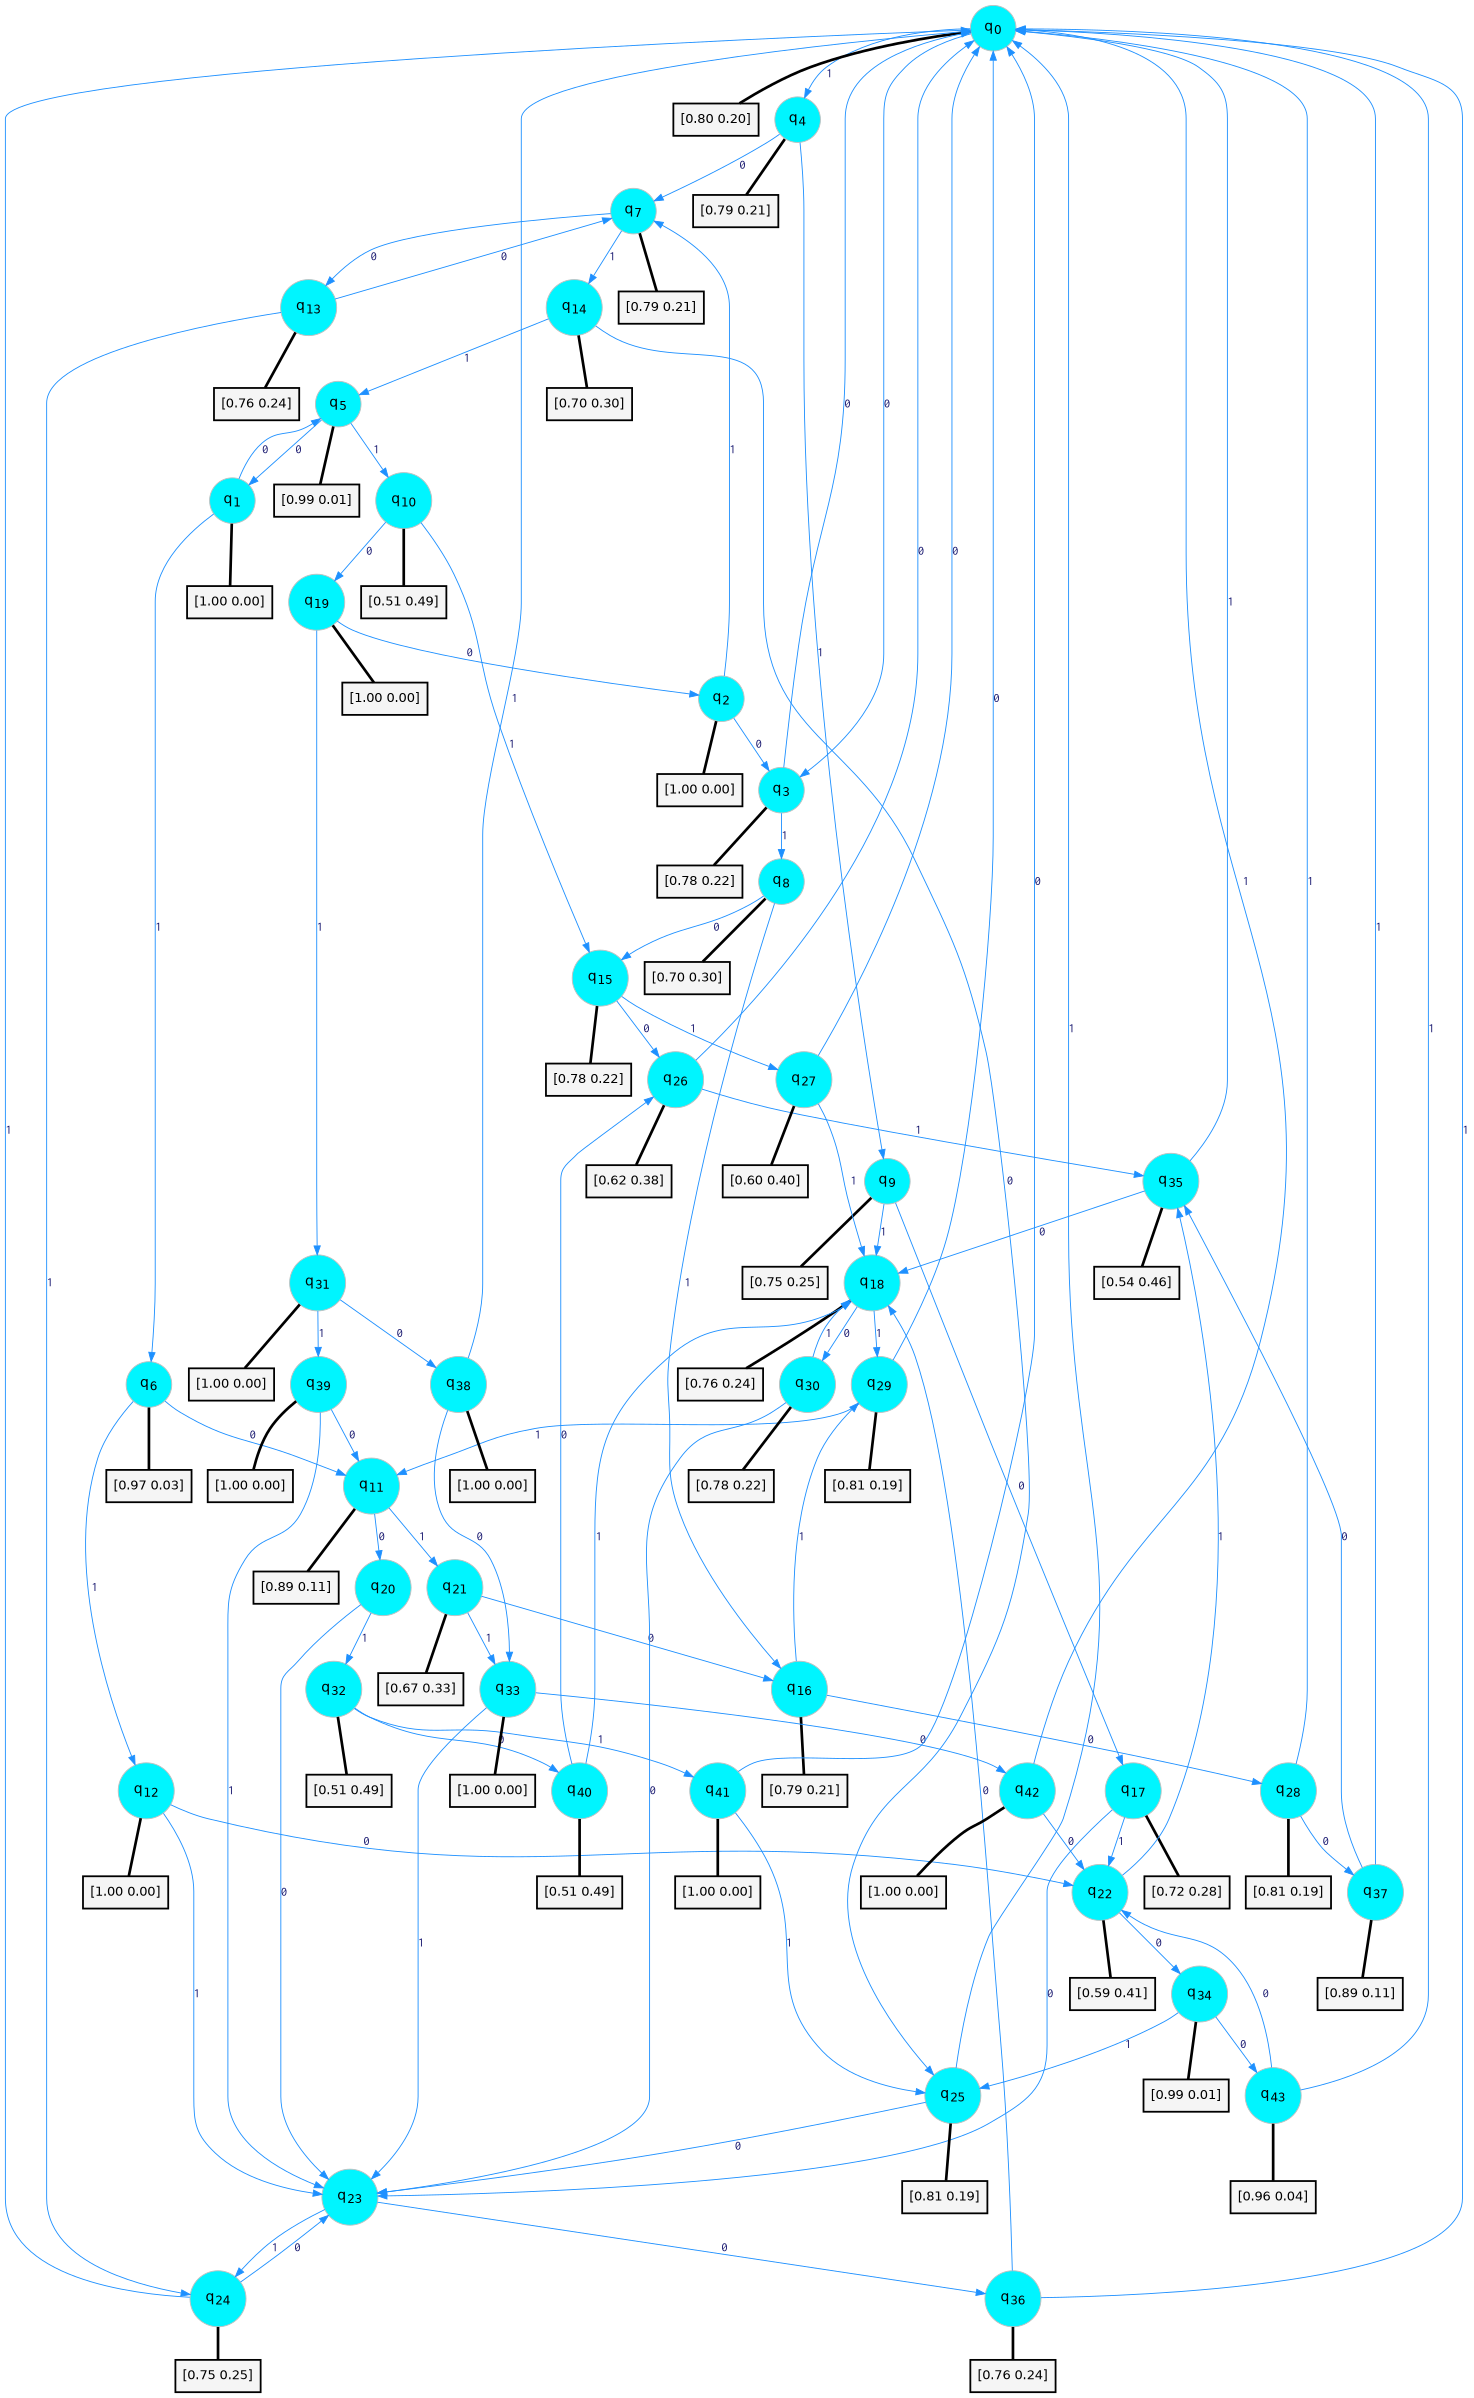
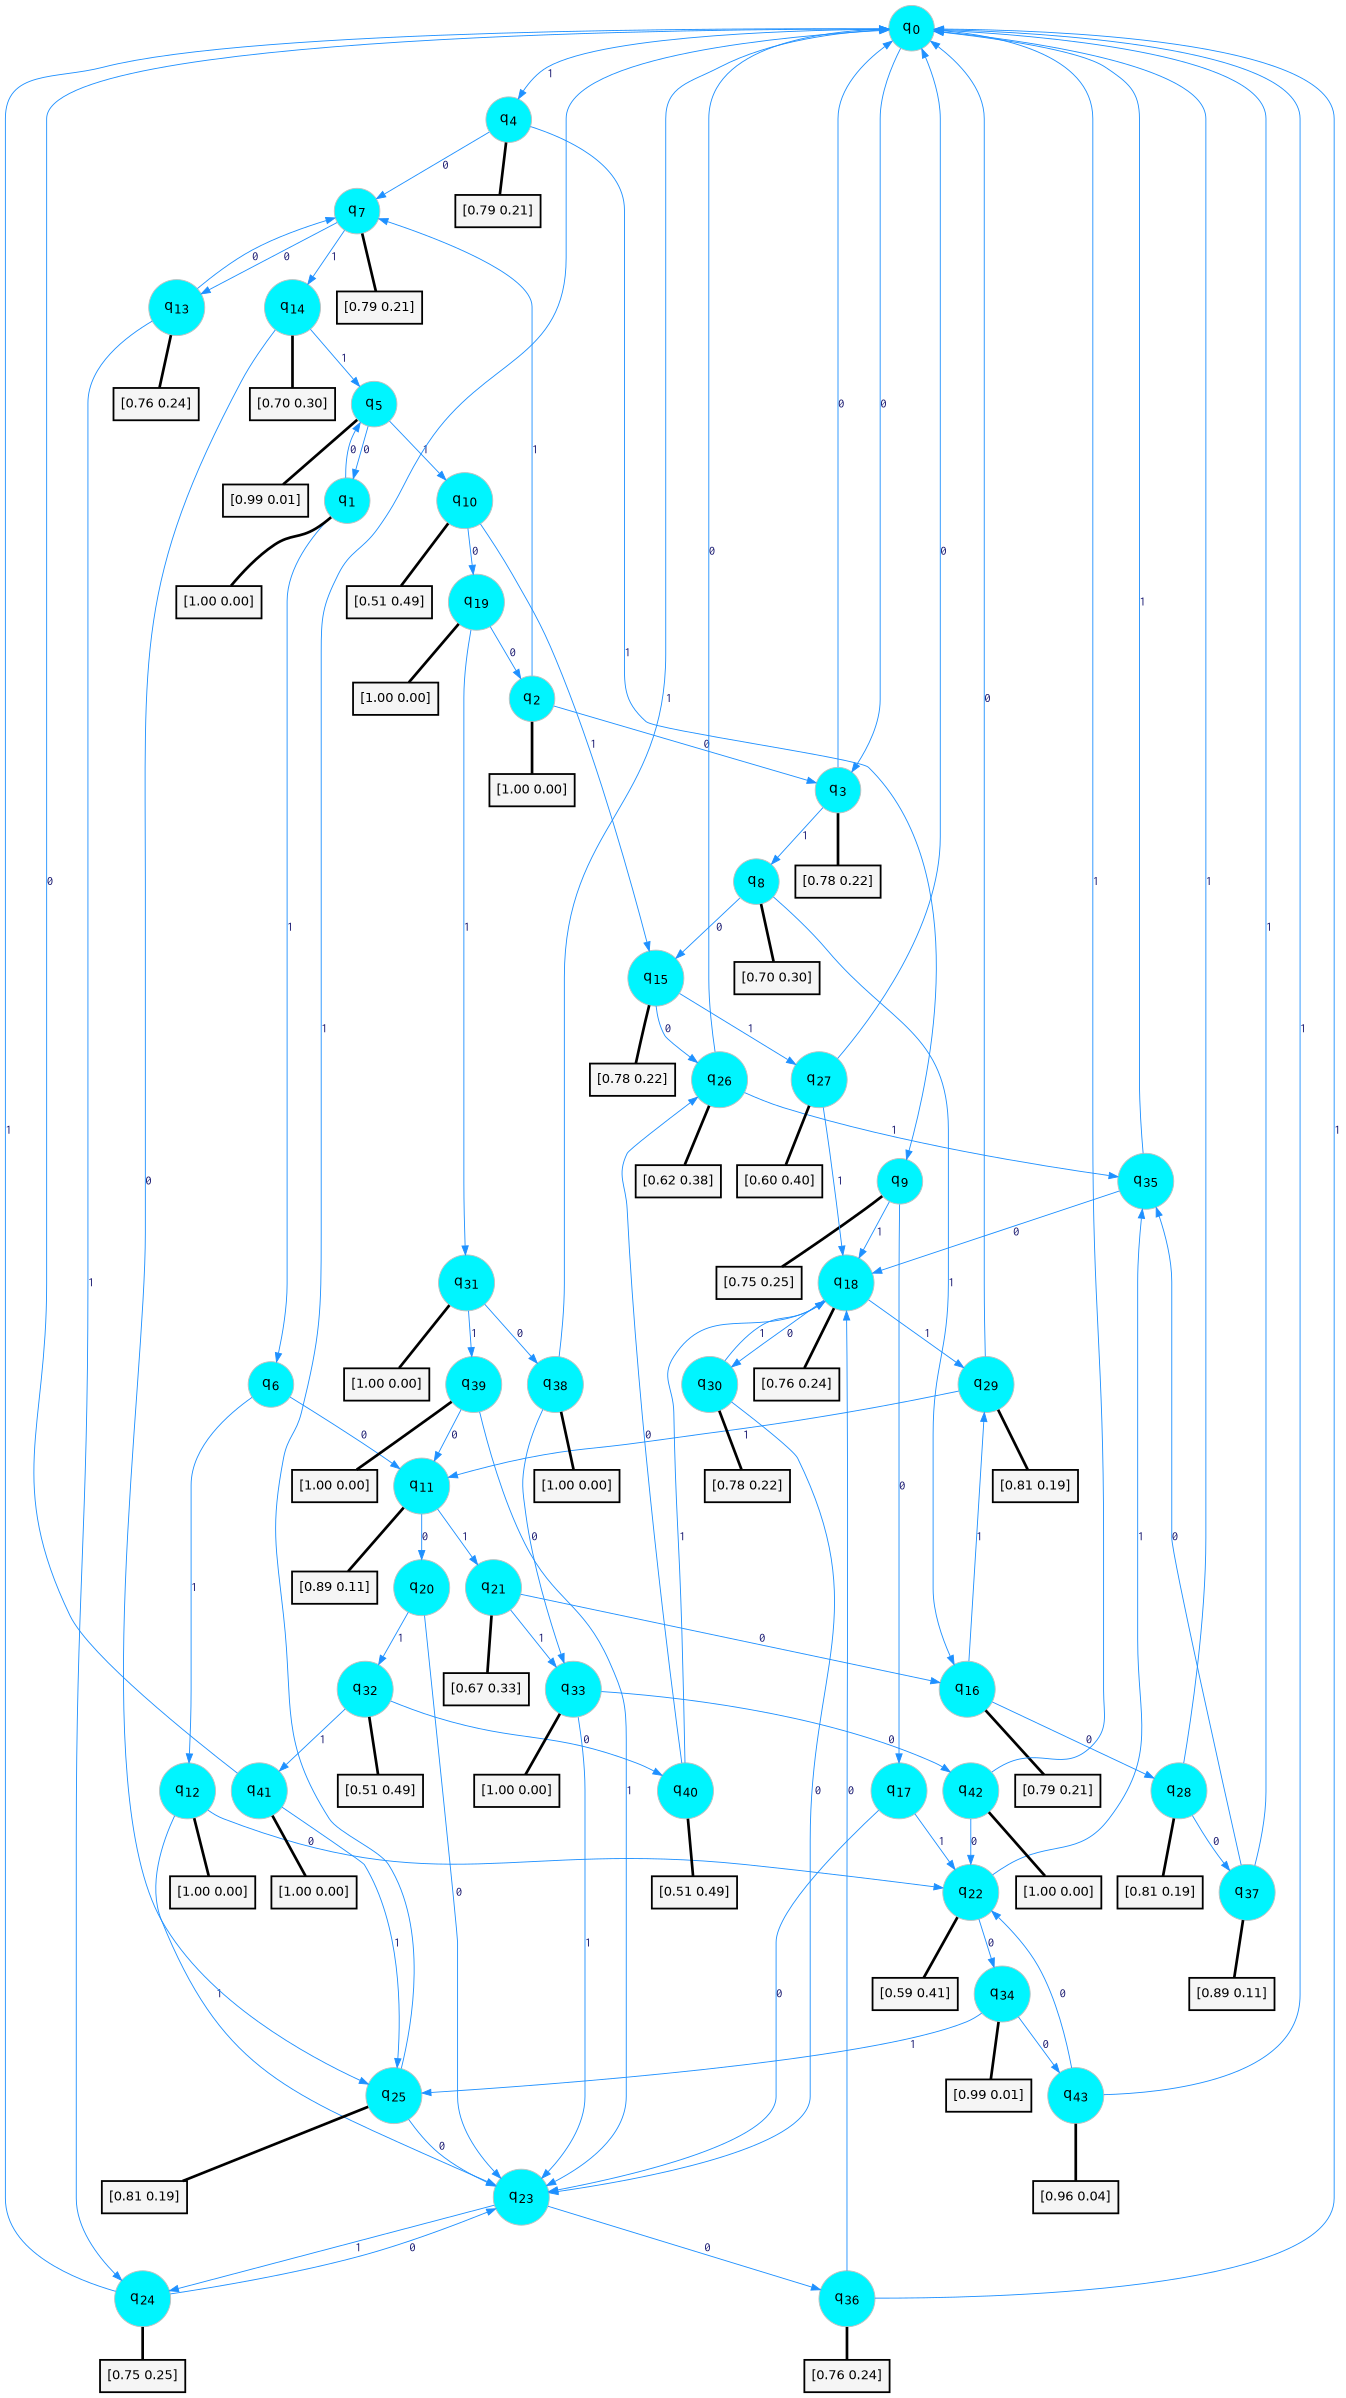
  digraph {
    rankdir=TD
    node [color=gray fillcolor=turquoise1 fontcolor=black fontname=Helvetica fontsize=16 fontweight=bold shape=circle style=filled]
    edge [arrowsize=1 color=dodgerblue1 fontcolor=midnightblue fontname=courier fontweight=bold penwidth=1 style=solid weight=20]
    n1 [label=<q<SUB>0</SUB>>]
    n2 [label=<q<SUB>3</SUB>>]
    n3 [label=<q<SUB>4</SUB>>]
-   n4 [color=black fillcolor=whitesmoke fontsize=14 label="[0.80 0.20]" penwidth=2 shape=box]
    n5 [label=<q<SUB>8</SUB>>]
    n6 [color=black fillcolor=whitesmoke fontsize=14 label="[0.78 0.22]" penwidth=2 shape=box]
    n7 [label=<q<SUB>7</SUB>>]
    n8 [label=<q<SUB>9</SUB>>]
    n9 [color=black fillcolor=whitesmoke fontsize=14 label="[0.79 0.21]" penwidth=2 shape=box]
    n10 [label=<q<SUB>1</SUB>>]
    n11 [label=<q<SUB>5</SUB>>]
    n12 [label=<q<SUB>6</SUB>>]
    n13 [color=black fillcolor=whitesmoke fontsize=14 label="[1.00 0.00]" penwidth=2 shape=box]
    n14 [label=<q<SUB>10</SUB>>]
    n15 [color=black fillcolor=whitesmoke fontsize=14 label="[0.99 0.01]" penwidth=2 shape=box]
    n16 [label=<q<SUB>11</SUB>>]
    n17 [label=<q<SUB>12</SUB>>]
-   n18 [color=black fillcolor=whitesmoke fontsize=14 label="[0.97 0.03]" penwidth=2 shape=box]
    n19 [label=<q<SUB>2</SUB>>]
    n20 [color=black fillcolor=whitesmoke fontsize=14 label="[1.00 0.00]" penwidth=2 shape=box]
    n21 [label=<q<SUB>13</SUB>>]
    n22 [label=<q<SUB>14</SUB>>]
    n23 [color=black fillcolor=whitesmoke fontsize=14 label="[0.79 0.21]" penwidth=2 shape=box]
    n24 [label=<q<SUB>15</SUB>>]
    n25 [label=<q<SUB>16</SUB>>]
    n26 [color=black fillcolor=whitesmoke fontsize=14 label="[0.70 0.30]" penwidth=2 shape=box]
    n27 [label=<q<SUB>17</SUB>>]
    n28 [label=<q<SUB>18</SUB>>]
    n29 [color=black fillcolor=whitesmoke fontsize=14 label="[0.75 0.25]" penwidth=2 shape=box]
    n30 [label=<q<SUB>19</SUB>>]
    n31 [color=black fillcolor=whitesmoke fontsize=14 label="[0.51 0.49]" penwidth=2 shape=box]
    n32 [label=<q<SUB>20</SUB>>]
    n33 [label=<q<SUB>21</SUB>>]
    n34 [color=black fillcolor=whitesmoke fontsize=14 label="[0.89 0.11]" penwidth=2 shape=box]
    n35 [label=<q<SUB>22</SUB>>]
    n36 [label=<q<SUB>23</SUB>>]
    n37 [color=black fillcolor=whitesmoke fontsize=14 label="[1.00 0.00]" penwidth=2 shape=box]
    n38 [label=<q<SUB>24</SUB>>]
    n39 [color=black fillcolor=whitesmoke fontsize=14 label="[0.76 0.24]" penwidth=2 shape=box]
    n40 [label=<q<SUB>25</SUB>>]
    n41 [color=black fillcolor=whitesmoke fontsize=14 label="[0.70 0.30]" penwidth=2 shape=box]
    n42 [label=<q<SUB>26</SUB>>]
    n43 [label=<q<SUB>27</SUB>>]
    n44 [color=black fillcolor=whitesmoke fontsize=14 label="[0.78 0.22]" penwidth=2 shape=box]
    n45 [label=<q<SUB>28</SUB>>]
    n46 [label=<q<SUB>29</SUB>>]
    n47 [color=black fillcolor=whitesmoke fontsize=14 label="[0.79 0.21]" penwidth=2 shape=box]
-   n48 [color=black fillcolor=whitesmoke fontsize=14 label="[0.72 0.28]" penwidth=2 shape=box]
    n49 [label=<q<SUB>30</SUB>>]
    n50 [color=black fillcolor=whitesmoke fontsize=14 label="[0.76 0.24]" penwidth=2 shape=box]
    n51 [label=<q<SUB>31</SUB>>]
    n52 [color=black fillcolor=whitesmoke fontsize=14 label="[1.00 0.00]" penwidth=2 shape=box]
    n53 [label=<q<SUB>32</SUB>>]
    n54 [label=<q<SUB>33</SUB>>]
    n55 [color=black fillcolor=whitesmoke fontsize=14 label="[0.67 0.33]" penwidth=2 shape=box]
    n56 [label=<q<SUB>34</SUB>>]
    n57 [label=<q<SUB>35</SUB>>]
    n58 [color=black fillcolor=whitesmoke fontsize=14 label="[0.59 0.41]" penwidth=2 shape=box]
    n59 [label=<q<SUB>36</SUB>>]
    n60 [color=black fillcolor=whitesmoke fontsize=14 label="[0.75 0.25]" penwidth=2 shape=box]
    n61 [color=black fillcolor=whitesmoke fontsize=14 label="[0.81 0.19]" penwidth=2 shape=box]
    n62 [color=black fillcolor=whitesmoke fontsize=14 label="[0.62 0.38]" penwidth=2 shape=box]
    n63 [color=black fillcolor=whitesmoke fontsize=14 label="[0.60 0.40]" penwidth=2 shape=box]
    n64 [label=<q<SUB>37</SUB>>]
    n65 [color=black fillcolor=whitesmoke fontsize=14 label="[0.81 0.19]" penwidth=2 shape=box]
    n66 [color=black fillcolor=whitesmoke fontsize=14 label="[0.81 0.19]" penwidth=2 shape=box]
    n67 [color=black fillcolor=whitesmoke fontsize=14 label="[0.78 0.22]" penwidth=2 shape=box]
    n68 [label=<q<SUB>38</SUB>>]
    n69 [label=<q<SUB>39</SUB>>]
    n70 [color=black fillcolor=whitesmoke fontsize=14 label="[1.00 0.00]" penwidth=2 shape=box]
    n71 [label=<q<SUB>40</SUB>>]
    n72 [label=<q<SUB>41</SUB>>]
    n73 [color=black fillcolor=whitesmoke fontsize=14 label="[0.51 0.49]" penwidth=2 shape=box]
    n74 [label=<q<SUB>42</SUB>>]
    n75 [color=black fillcolor=whitesmoke fontsize=14 label="[1.00 0.00]" penwidth=2 shape=box]
    n76 [label=<q<SUB>43</SUB>>]
    n77 [color=black fillcolor=whitesmoke fontsize=14 label="[0.99 0.01]" penwidth=2 shape=box]
-   n78 [color=black fillcolor=whitesmoke fontsize=14 label="[0.54 0.46]" penwidth=2 shape=box]
    n79 [color=black fillcolor=whitesmoke fontsize=14 label="[0.76 0.24]" penwidth=2 shape=box]
    n80 [color=black fillcolor=whitesmoke fontsize=14 label="[0.89 0.11]" penwidth=2 shape=box]
    n81 [color=black fillcolor=whitesmoke fontsize=14 label="[1.00 0.00]" penwidth=2 shape=box]
    n82 [color=black fillcolor=whitesmoke fontsize=14 label="[1.00 0.00]" penwidth=2 shape=box]
    n83 [color=black fillcolor=whitesmoke fontsize=14 label="[0.51 0.49]" penwidth=2 shape=box]
    n84 [color=black fillcolor=whitesmoke fontsize=14 label="[1.00 0.00]" penwidth=2 shape=box]
    n85 [color=black fillcolor=whitesmoke fontsize=14 label="[1.00 0.00]" penwidth=2 shape=box]
    n86 [color=black fillcolor=whitesmoke fontsize=14 label="[0.96 0.04]" penwidth=2 shape=box]
    n1 -> n2 [label=0]
    n1 -> n3 [label=1]
-   n1 -> n4 [arrowhead=none color=black penwidth=3]
    n2 -> n1 [label=0]
    n2 -> n5 [label=1]
    n2 -> n6 [arrowhead=none color=black penwidth=3]
    n3 -> n7 [label=0]
    n3 -> n8 [label=1]
    n3 -> n9 [arrowhead=none color=black penwidth=3]
    n5 -> n24 [label=0]
    n5 -> n25 [label=1]
    n5 -> n26 [arrowhead=none color=black penwidth=3]
    n7 -> n21 [label=0]
    n7 -> n22 [label=1]
    n7 -> n23 [arrowhead=none color=black penwidth=3]
    n8 -> n27 [label=0]
    n8 -> n28 [label=1]
    n8 -> n29 [arrowhead=none color=black penwidth=3]
    n10 -> n11 [label=0]
    n10 -> n12 [label=1]
    n10 -> n13 [arrowhead=none color=black penwidth=3]
    n11 -> n10 [label=0]
    n11 -> n14 [label=1]
    n11 -> n15 [arrowhead=none color=black penwidth=3]
    n12 -> n16 [label=0]
    n12 -> n17 [label=1]
-   n12 -> n18 [arrowhead=none color=black penwidth=3]
    n14 -> n24 [label=1]
    n14 -> n30 [label=0]
    n14 -> n31 [arrowhead=none color=black penwidth=3]
    n16 -> n32 [label=0]
    n16 -> n33 [label=1]
    n16 -> n34 [arrowhead=none color=black penwidth=3]
    n17 -> n35 [label=0]
    n17 -> n36 [label=1]
    n17 -> n37 [arrowhead=none color=black penwidth=3]
    n19 -> n2 [label=0]
    n19 -> n7 [label=1]
    n19 -> n20 [arrowhead=none color=black penwidth=3]
    n21 -> n7 [label=0]
    n21 -> n38 [label=1]
    n21 -> n39 [arrowhead=none color=black penwidth=3]
    n22 -> n11 [label=1]
    n22 -> n40 [label=0]
    n22 -> n41 [arrowhead=none color=black penwidth=3]
    n24 -> n42 [label=0]
    n24 -> n43 [label=1]
    n24 -> n44 [arrowhead=none color=black penwidth=3]
    n25 -> n45 [label=0]
    n25 -> n46 [label=1]
    n25 -> n47 [arrowhead=none color=black penwidth=3]
    n27 -> n35 [label=1]
    n27 -> n36 [label=0]
-   n27 -> n48 [arrowhead=none color=black penwidth=3]
    n28 -> n46 [label=1]
    n28 -> n49 [label=0]
    n28 -> n50 [arrowhead=none color=black penwidth=3]
    n30 -> n19 [label=0]
    n30 -> n51 [label=1]
    n30 -> n52 [arrowhead=none color=black penwidth=3]
    n32 -> n36 [label=0]
    n32 -> n53 [label=1]
    n33 -> n25 [label=0]
    n33 -> n54 [label=1]
    n33 -> n55 [arrowhead=none color=black penwidth=3]
    n35 -> n56 [label=0]
    n35 -> n57 [label=1]
    n35 -> n58 [arrowhead=none color=black penwidth=3]
    n36 -> n38 [label=1]
    n36 -> n59 [label=0]
    n38 -> n1 [label=1]
    n38 -> n36 [label=0]
    n38 -> n60 [arrowhead=none color=black penwidth=3]
    n40 -> n1 [label=1]
    n40 -> n36 [label=0]
    n40 -> n61 [arrowhead=none color=black penwidth=3]
    n42 -> n1 [label=0]
    n42 -> n57 [label=1]
    n42 -> n62 [arrowhead=none color=black penwidth=3]
    n43 -> n1 [label=0]
    n43 -> n28 [label=1]
    n43 -> n63 [arrowhead=none color=black penwidth=3]
    n45 -> n1 [label=1]
    n45 -> n64 [label=0]
    n45 -> n65 [arrowhead=none color=black penwidth=3]
    n46 -> n1 [label=0]
    n46 -> n16 [label=1]
    n46 -> n66 [arrowhead=none color=black penwidth=3]
    n49 -> n28 [label=1]
    n49 -> n36 [label=0]
    n49 -> n67 [arrowhead=none color=black penwidth=3]
    n51 -> n68 [label=0]
    n51 -> n69 [label=1]
    n51 -> n70 [arrowhead=none color=black penwidth=3]
    n53 -> n71 [label=0]
    n53 -> n72 [label=1]
    n53 -> n73 [arrowhead=none color=black penwidth=3]
    n54 -> n36 [label=1]
    n54 -> n74 [label=0]
    n54 -> n75 [arrowhead=none color=black penwidth=3]
    n56 -> n40 [label=1]
    n56 -> n76 [label=0]
    n56 -> n77 [arrowhead=none color=black penwidth=3]
    n57 -> n1 [label=1]
    n57 -> n28 [label=0]
-   n57 -> n78 [arrowhead=none color=black penwidth=3]
    n59 -> n1 [label=1]
    n59 -> n28 [label=0]
    n59 -> n79 [arrowhead=none color=black penwidth=3]
    n64 -> n1 [label=1]
    n64 -> n57 [label=0]
    n64 -> n80 [arrowhead=none color=black penwidth=3]
    n68 -> n1 [label=1]
    n68 -> n54 [label=0]
    n68 -> n81 [arrowhead=none color=black penwidth=3]
    n69 -> n16 [label=0]
    n69 -> n36 [label=1]
    n69 -> n82 [arrowhead=none color=black penwidth=3]
    n71 -> n28 [label=1]
    n71 -> n42 [label=0]
    n71 -> n83 [arrowhead=none color=black penwidth=3]
    n72 -> n1 [label=0]
    n72 -> n40 [label=1]
    n72 -> n84 [arrowhead=none color=black penwidth=3]
    n74 -> n1 [label=1]
    n74 -> n35 [label=0]
    n74 -> n85 [arrowhead=none color=black penwidth=3]
    n76 -> n1 [label=1]
    n76 -> n35 [label=0]
    n76 -> n86 [arrowhead=none color=black penwidth=3]
  }
